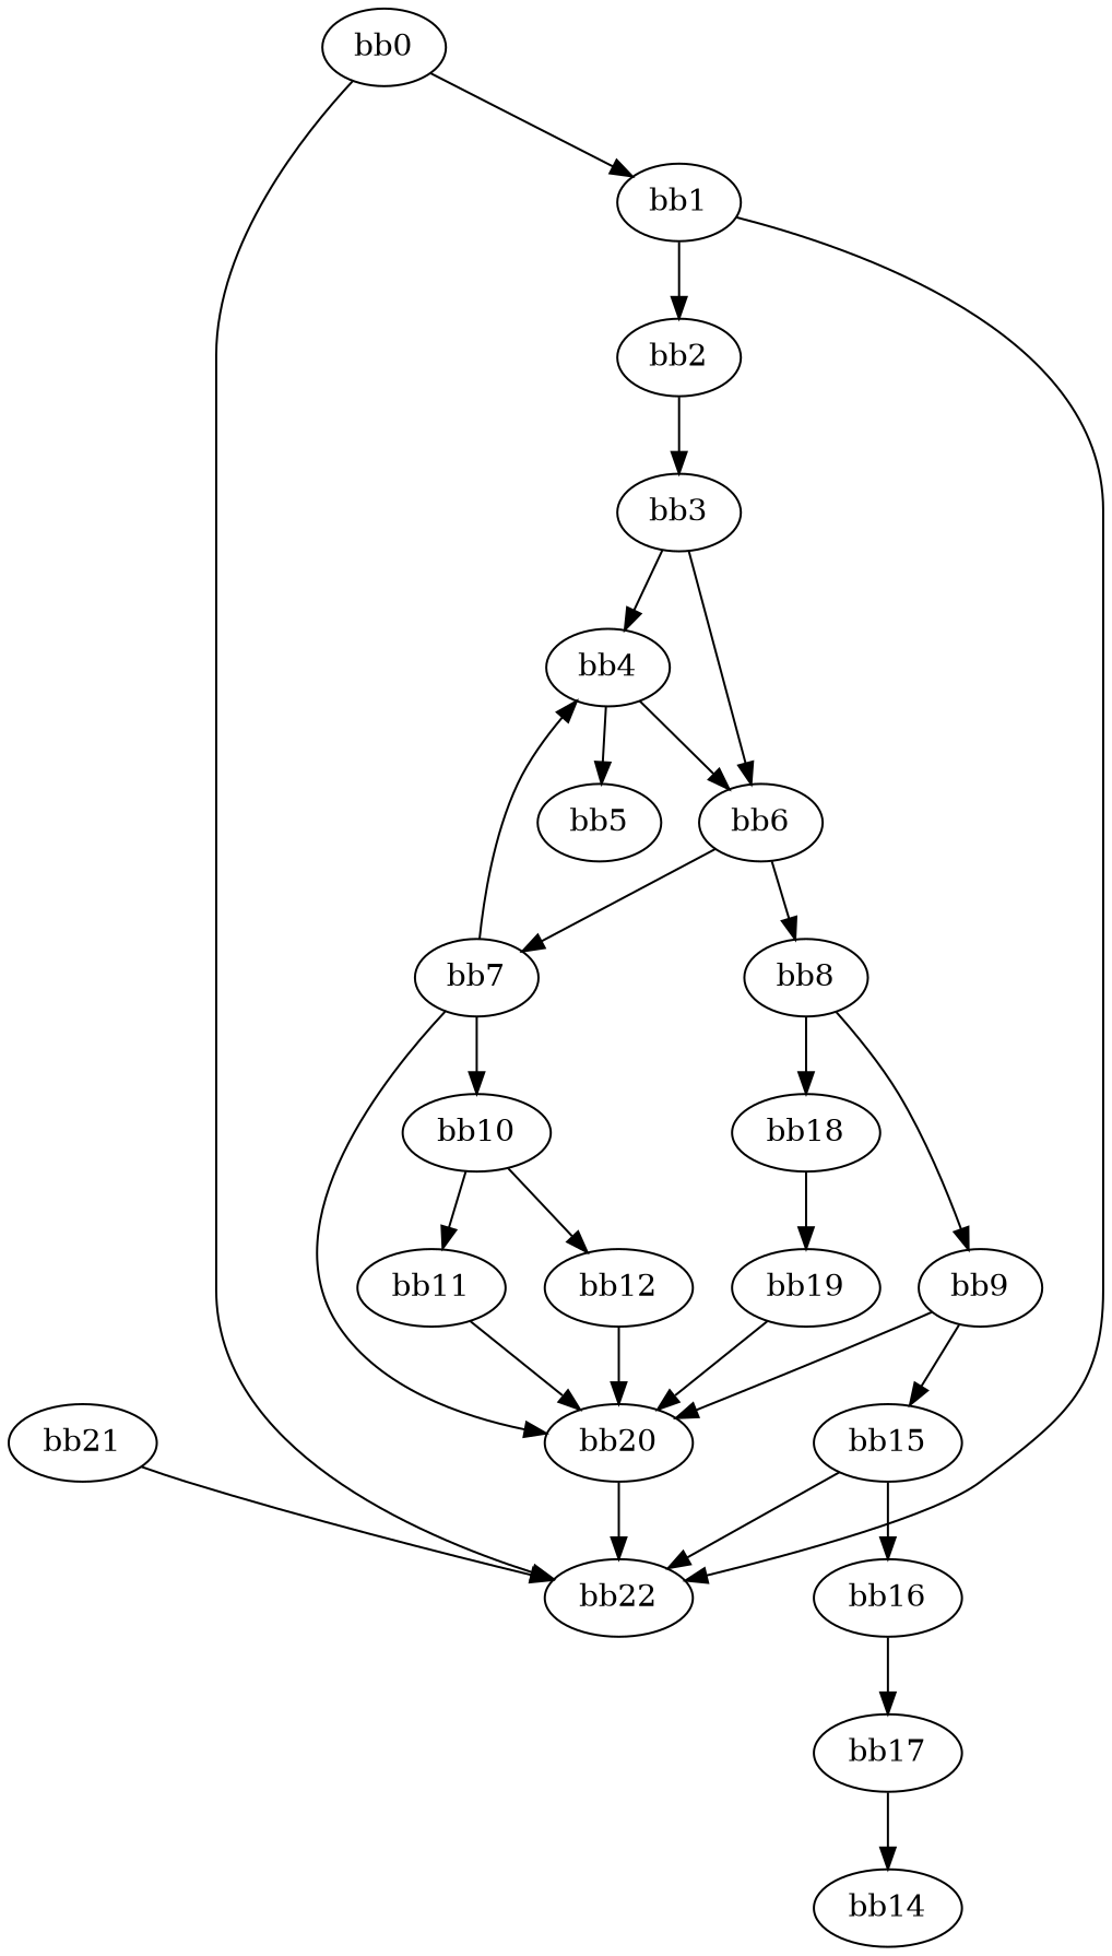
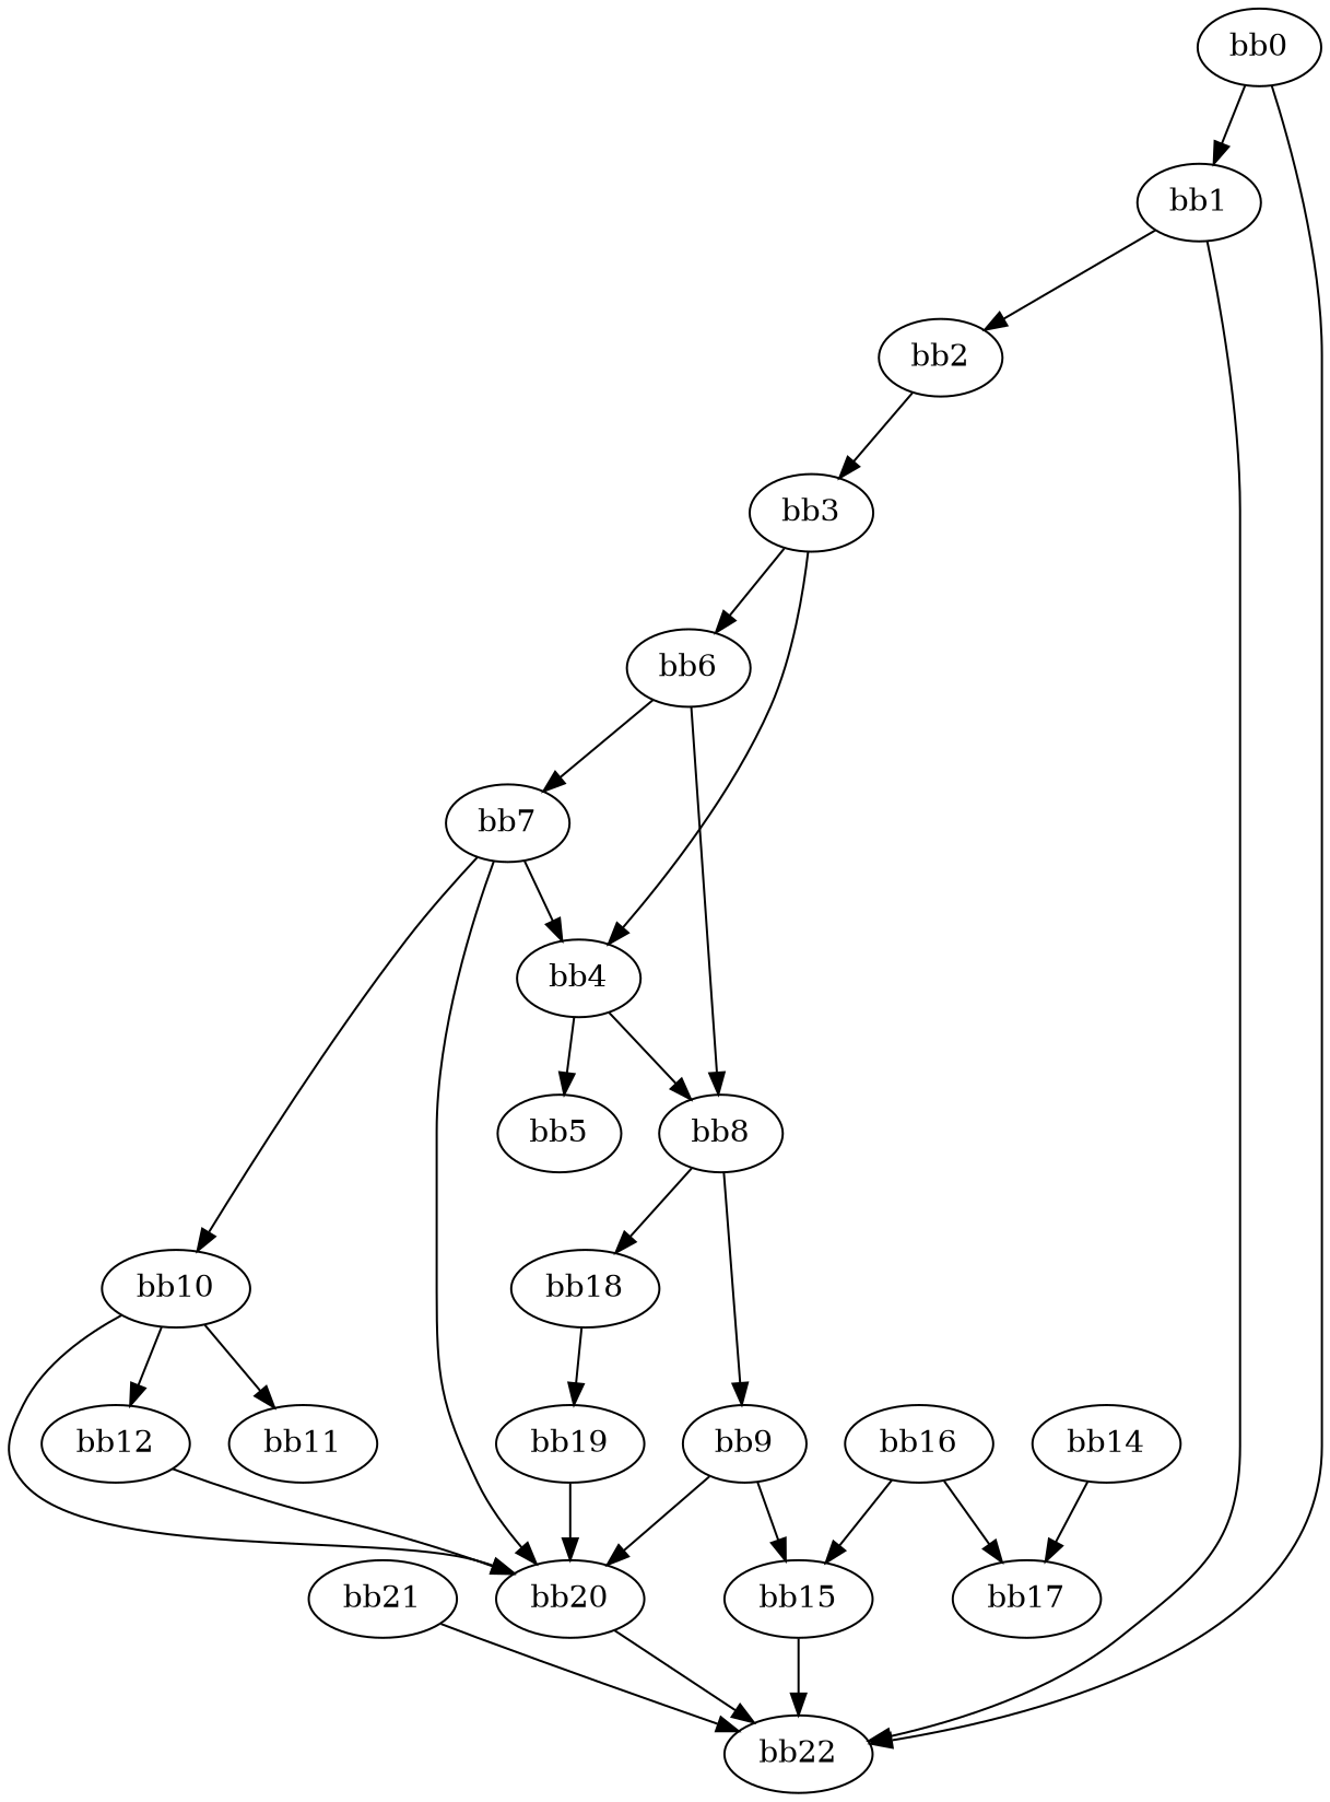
  digraph {
    n1 [label="bb0\l"]
    n2 [label="bb1\l"]
    n3 [label="bb22\l"]
    n4 [label="bb2\l"]
    n5 [label="bb3\l"]
    n6 [label="bb4\l"]
    n7 [label="bb6\l"]
    n8 [label="bb5\l"]
    n9 [label="bb21\l"]
    n10 [label="bb7\l"]
    n11 [label="bb8\l"]
    n12 [label="bb10\l"]
    n13 [label="bb20\l"]
    n14 [label="bb9\l"]
    n15 [label="bb18\l"]
    n16 [label="bb11\l"]
    n17 [label="bb12\l"]
    n18 [label="bb15\l"]
    n19 [label="bb19\l"]
    n20 [label="bb16\l"]
    n21 [label="bb14\l"]
    n22 [label="bb17\l"]
    n1 -> n2
    n1 -> n3
    n2 -> n3
    n2 -> n4
    n4 -> n5
    n5 -> n6
    n5 -> n7
-   n6 -> n7
+   n6 -> n11
    n6 -> n8
    n7 -> n10
    n7 -> n11
    n9 -> n3
    n10 -> n6
    n10 -> n12
    n10 -> n13
    n11 -> n14
    n11 -> n15
    n12 -> n16
    n12 -> n17
    n13 -> n3
    n14 -> n13
    n14 -> n18
    n15 -> n19
-   n16 -> n13
+   n12 -> n13
    n17 -> n13
    n18 -> n3
-   n18 -> n20
+   n20 -> n18
    n19 -> n13
    n20 -> n22
-   n22 -> n21
+   n21 -> n22
  }
